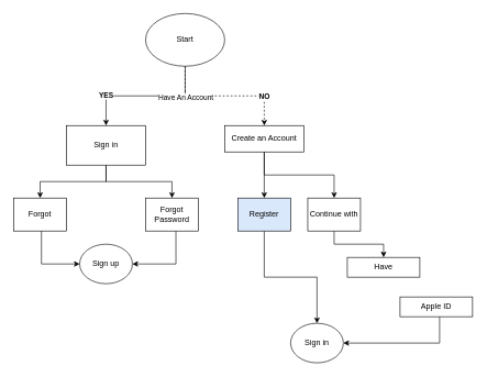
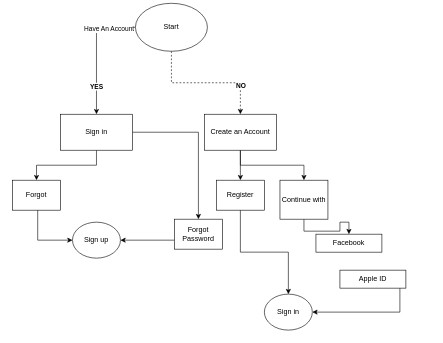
  <mxCell id="0" />
  <mxCell id="1" parent="0" />
  <mxCell id="2" value="" style="edgeStyle=orthogonalEdgeStyle;rounded=0;orthogonalLoop=1;jettySize=auto;html=1;dashed=1;" edge="1" parent="1" source="7" target="10"><mxGeometry relative="1" as="geometry" /></mxCell>
  <mxCell id="3" value="&lt;b&gt;NO&lt;/b&gt;" style="edgeLabel;html=1;align=center;verticalAlign=middle;resizable=0;points=[];" vertex="1" connectable="0" parent="2"><mxGeometry x="0.566" relative="1" as="geometry"><mxPoint as="offset" /></mxGeometry></mxCell>
  <mxCell id="4" value="" style="edgeStyle=orthogonalEdgeStyle;rounded=0;orthogonalLoop=1;jettySize=auto;html=1;" edge="1" parent="1" source="7" target="13"><mxGeometry relative="1" as="geometry" /></mxCell>
  <mxCell id="5" value="Have An Account" style="edgeLabel;html=1;align=center;verticalAlign=middle;resizable=0;points=[];" vertex="1" connectable="0" parent="4"><mxGeometry x="-0.571" y="2" relative="1" as="geometry"><mxPoint as="offset" /></mxGeometry></mxCell>
  <mxCell id="6" value="&lt;b&gt;YES&lt;/b&gt;" style="edgeLabel;html=1;align=center;verticalAlign=middle;resizable=0;points=[];" vertex="1" connectable="0" parent="4"><mxGeometry x="0.571" y="-2" relative="1" as="geometry"><mxPoint x="1" y="-2" as="offset" /></mxGeometry></mxCell>
- <mxCell id="7" value="Start" style="ellipse;whiteSpace=wrap;html=1;" vertex="1" parent="1"><mxGeometry x="220" y="20" width="120" height="80" as="geometry" /></mxCell>
+ <mxCell id="7" value="Start" style="ellipse;whiteSpace=wrap;html=1;" vertex="1" parent="1"><mxGeometry x="225" y="5" width="120" height="80" as="geometry" /></mxCell>
  <mxCell id="8" value="" style="edgeStyle=orthogonalEdgeStyle;rounded=0;orthogonalLoop=1;jettySize=auto;html=1;" edge="1" parent="1" source="10" target="20"><mxGeometry relative="1" as="geometry" /></mxCell>
  <mxCell id="9" style="edgeStyle=orthogonalEdgeStyle;rounded=0;orthogonalLoop=1;jettySize=auto;html=1;exitX=0.5;exitY=1;exitDx=0;exitDy=0;entryX=0.5;entryY=0;entryDx=0;entryDy=0;" edge="1" parent="1" source="10" target="18"><mxGeometry relative="1" as="geometry" /></mxCell>
- <mxCell id="10" value="Create an Account" style="whiteSpace=wrap;html=1;" vertex="1" parent="1"><mxGeometry x="340" y="190" width="120" height="40" as="geometry" /></mxCell>
+ <mxCell id="10" value="Create an Account" style="whiteSpace=wrap;html=1;" vertex="1" parent="1"><mxGeometry x="340" y="190" width="120" height="60" as="geometry" /></mxCell>
  <mxCell id="11" value="" style="edgeStyle=orthogonalEdgeStyle;rounded=0;orthogonalLoop=1;jettySize=auto;html=1;" edge="1" parent="1" source="13" target="16"><mxGeometry relative="1" as="geometry" /></mxCell>
  <mxCell id="12" style="edgeStyle=orthogonalEdgeStyle;rounded=0;orthogonalLoop=1;jettySize=auto;html=1;entryX=0.5;entryY=0;entryDx=0;entryDy=0;" edge="1" parent="1" source="13" target="14"><mxGeometry relative="1" as="geometry" /></mxCell>
  <mxCell id="13" value="Sign in" style="whiteSpace=wrap;html=1;" vertex="1" parent="1"><mxGeometry x="100" y="190" width="120" height="60" as="geometry" /></mxCell>
  <mxCell id="14" value="Forgot" style="whiteSpace=wrap;html=1;" vertex="1" parent="1"><mxGeometry x="20" y="300" width="80" height="50" as="geometry" /></mxCell>
  <mxCell id="15" style="edgeStyle=orthogonalEdgeStyle;rounded=0;orthogonalLoop=1;jettySize=auto;html=1;entryX=1;entryY=0.5;entryDx=0;entryDy=0;" edge="1" parent="1" source="16" target="24"><mxGeometry relative="1" as="geometry"><Array as="points"><mxPoint x="266" y="400" /></Array></mxGeometry></mxCell>
- <mxCell id="16" value="Forgot Password" style="whiteSpace=wrap;html=1;" vertex="1" parent="1"><mxGeometry x="220" y="300" width="80" height="50" as="geometry" /></mxCell>
+ <mxCell id="16" value="Forgot Password" style="whiteSpace=wrap;html=1;" vertex="1" parent="1"><mxGeometry x="290" y="365" width="80" height="50" as="geometry" /></mxCell>
  <mxCell id="17" value="" style="edgeStyle=orthogonalEdgeStyle;rounded=0;orthogonalLoop=1;jettySize=auto;html=1;" edge="1" parent="1" source="18" target="21"><mxGeometry relative="1" as="geometry" /></mxCell>
- <mxCell id="18" value="Continue with" style="whiteSpace=wrap;html=1;" vertex="1" parent="1"><mxGeometry x="466" y="300" width="80" height="50" as="geometry" /></mxCell>
+ <mxCell id="18" value="Continue with" style="whiteSpace=wrap;html=1;" vertex="1" parent="1"><mxGeometry x="466" y="300" width="80" height="65" as="geometry" /></mxCell>
  <mxCell id="19" style="edgeStyle=orthogonalEdgeStyle;rounded=0;orthogonalLoop=1;jettySize=auto;html=1;" edge="1" parent="1" source="20" target="25"><mxGeometry relative="1" as="geometry" /></mxCell>
- <mxCell id="20" value="Register" style="whiteSpace=wrap;html=1;fillColor=#dae8fc;" vertex="1" parent="1"><mxGeometry x="360" y="300" width="80" height="50" as="geometry" /></mxCell>
- <mxCell id="21" value="Have" style="whiteSpace=wrap;html=1;" vertex="1" parent="1"><mxGeometry x="526" y="390" width="110" height="30" as="geometry" /></mxCell>
+ <mxCell id="20" value="Register" style="whiteSpace=wrap;html=1;" vertex="1" parent="1"><mxGeometry x="360" y="300" width="80" height="50" as="geometry" /></mxCell>
+ <mxCell id="21" value="Facebook" style="whiteSpace=wrap;html=1;" vertex="1" parent="1"><mxGeometry x="526" y="390" width="110" height="30" as="geometry" /></mxCell>
  <mxCell id="22" style="edgeStyle=orthogonalEdgeStyle;rounded=0;orthogonalLoop=1;jettySize=auto;html=1;entryX=1;entryY=0.5;entryDx=0;entryDy=0;" edge="1" parent="1" source="23" target="25"><mxGeometry relative="1" as="geometry"><mxPoint x="661" y="540" as="targetPoint" /><Array as="points"><mxPoint x="666" y="520" /></Array></mxGeometry></mxCell>
- <mxCell id="23" value="Apple ID" style="whiteSpace=wrap;html=1;" vertex="1" parent="1"><mxGeometry x="606" y="450" width="110" height="30" as="geometry" /></mxCell>
+ <mxCell id="23" value="Apple ID" style="whiteSpace=wrap;html=1;" vertex="1" parent="1"><mxGeometry x="566" y="450" width="110" height="30" as="geometry" /></mxCell>
  <mxCell id="24" value="Sign up" style="ellipse;whiteSpace=wrap;html=1;" vertex="1" parent="1"><mxGeometry x="120" y="370" width="80" height="60" as="geometry" /></mxCell>
  <mxCell id="25" value="Sign in" style="ellipse;whiteSpace=wrap;html=1;" vertex="1" parent="1"><mxGeometry x="440" y="490" width="80" height="60" as="geometry" /></mxCell>
  <mxCell id="26" style="edgeStyle=orthogonalEdgeStyle;rounded=0;orthogonalLoop=1;jettySize=auto;html=1;entryX=0;entryY=0.5;entryDx=0;entryDy=0;" edge="1" parent="1" target="24"><mxGeometry relative="1" as="geometry"><mxPoint x="62" y="350" as="sourcePoint" /><mxPoint x="-4" y="400" as="targetPoint" /><Array as="points"><mxPoint x="62" y="400" /></Array></mxGeometry></mxCell>
